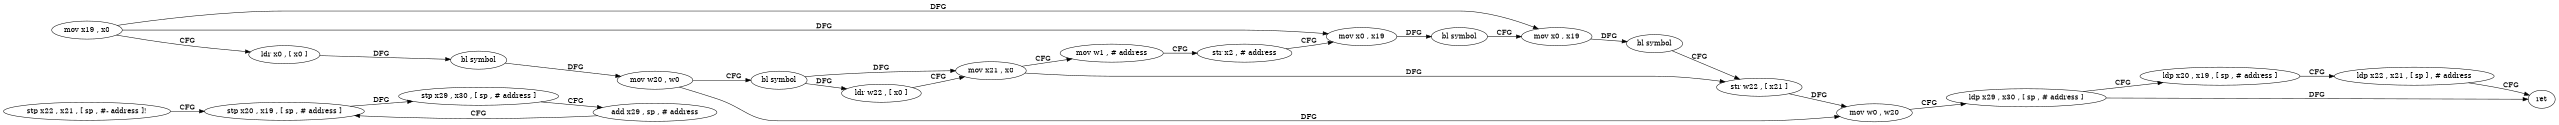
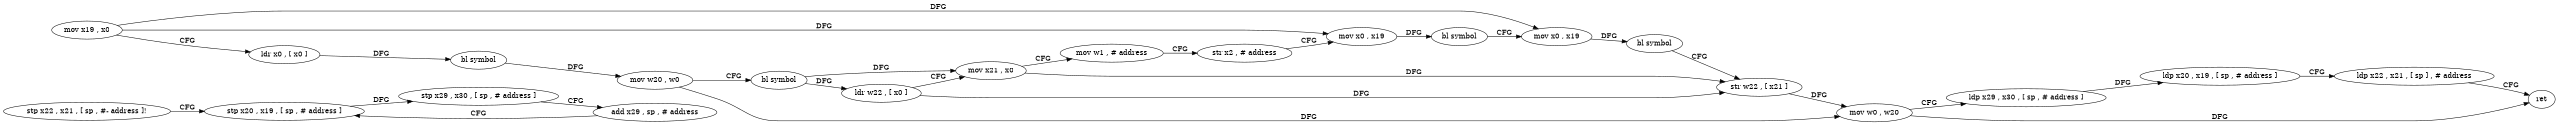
  digraph {
    rankdir=LR
    n1 [label="stp x22 , x21 , [ sp , #- address ]!"]
    n2 [label="stp x20 , x19 , [ sp , # address ]"]
    n3 [label="stp x29 , x30 , [ sp , # address ]"]
    n4 [label="add x29 , sp , # address"]
    n5 [label="mov x19 , x0"]
    n6 [label="ldr x0 , [ x0 ]"]
    n7 [label="mov x0 , x19"]
    n8 [label="mov x0 , x19"]
    n9 [label="bl symbol"]
    n10 [label="bl symbol"]
    n11 [label="bl symbol"]
    n12 [label="mov w20 , w0"]
    n13 [label="bl symbol"]
    n14 [label="mov w0 , w20"]
    n15 [label="ldr w22 , [ x0 ]"]
    n16 [label="mov x21 , x0"]
    n17 [label="ldp x29 , x30 , [ sp , # address ]"]
    n18 [label=ret]
    n19 [label="str w22 , [ x21 ]"]
    n20 [label="mov w1 , # address"]
    n21 [label="str x2 , # address"]
    n22 [label="ldp x20 , x19 , [ sp , # address ]"]
    n23 [label="ldp x22 , x21 , [ sp ] , # address"]
    n1 -> n2 [label=CFG]
    n2 -> n3 [label=DFG]
    n3 -> n4 [label=CFG]
    n4 -> n2 [label=CFG]
    n5 -> n6 [label=CFG]
    n5 -> n7 [label=DFG]
    n5 -> n8 [label=DFG]
    n6 -> n9 [label=DFG]
    n7 -> n10 [label=DFG]
    n8 -> n11 [label=DFG]
    n9 -> n12 [label=DFG]
    n10 -> n8 [label=CFG]
    n11 -> n19 [label=CFG]
    n12 -> n13 [label=CFG]
    n12 -> n14 [label=DFG]
    n13 -> n15 [label=DFG]
    n13 -> n16 [label=DFG]
    n14 -> n17 [label=CFG]
-   n17 -> n18 [label=DFG]
+   n14 -> n18 [label=DFG]
    n15 -> n16 [label=CFG]
+   n15 -> n19 [label=DFG]
    n16 -> n19 [label=DFG]
    n16 -> n20 [label=CFG]
-   n17 -> n22 [label=CFG]
+   n17 -> n22 [label=DFG]
    n19 -> n14 [label=DFG]
    n20 -> n21 [label=CFG]
    n21 -> n7 [label=CFG]
    n22 -> n23 [label=CFG]
    n23 -> n18 [label=CFG]
  }
